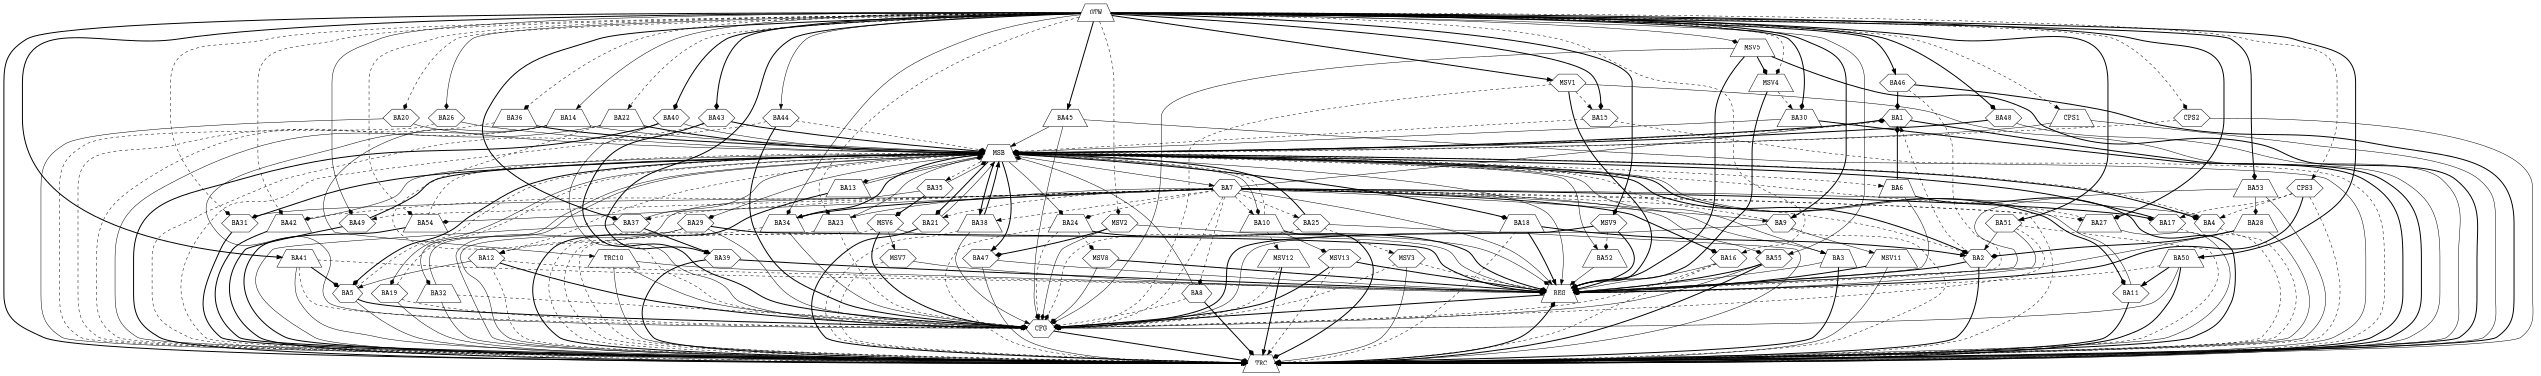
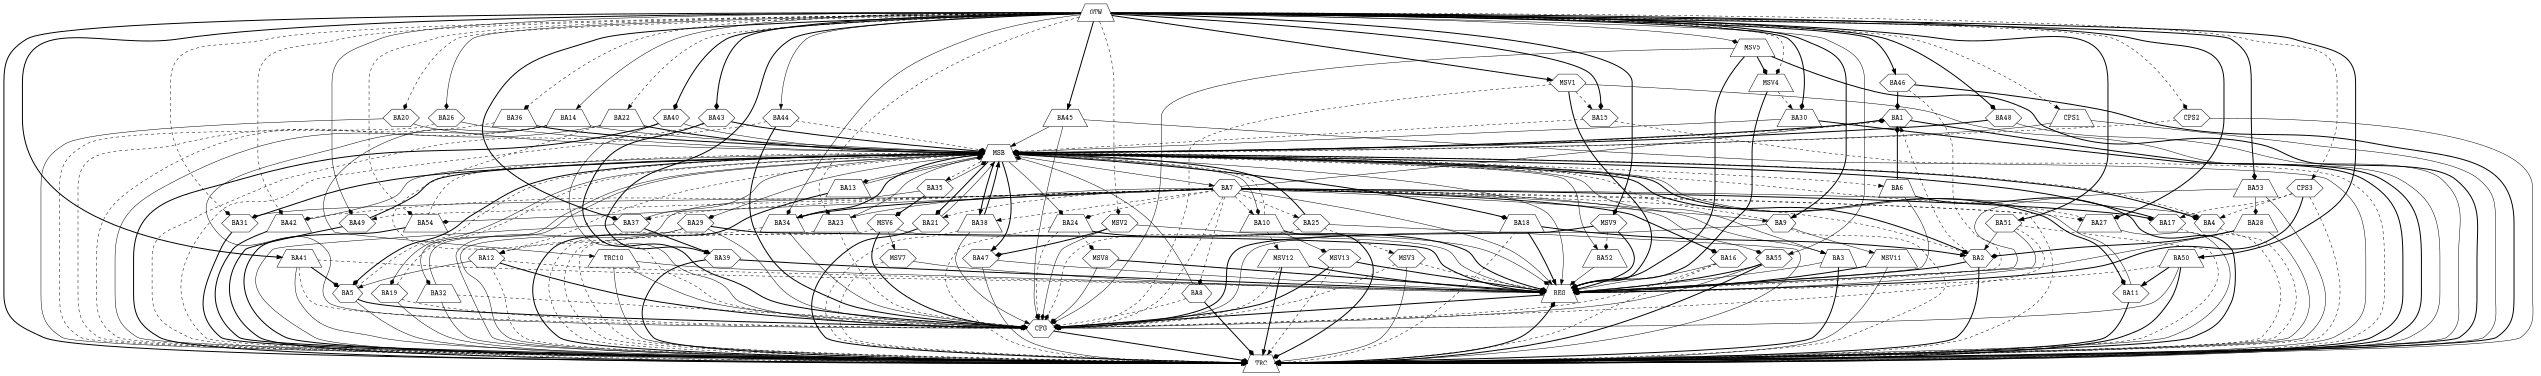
  strict digraph {
    fontname="Courier Prime"
    node [fontname="Courier Prime" shape=hexagon]
    edge [arrowhead=diamond fontname="Courier Prime" style=bold]
    n1 [label=BA1]
    n2 [label=MSB shape=trapezium]
    n3 [label=TRC shape=trapezium]
    n4 [label=BA2]
    n5 [label=REG shape=trapezium]
    n6 [label=BA3 shape=trapezium]
    n7 [label=BA4]
    n8 [label=BA5]
    n9 [label=BA6 shape=trapezium]
    n10 [label=BA7]
    n11 [label=BA10 shape=trapezium]
    n12 [label=BA21]
    n13 [label=BA24 shape=trapezium]
    n14 [label=BA38 shape=trapezium]
    n15 [label=BA11]
    n16 [label=BA12]
    n17 [label=BA13 shape=trapezium]
    n18 [label=BA18 shape=trapezium]
    n19 [label=BA19]
    n20 [label=BA29]
    n21 [label=BA32 shape=trapezium]
    n22 [label=BA35]
    n23 [label=BA47]
    n24 [label=BA52 shape=trapezium]
    n25 [label=CFG]
    n26 [label=BA8]
    n27 [label=BA9]
    n28 [label=BA16]
    n29 [label=BA17]
    n30 [label=BA23 shape=trapezium]
    n31 [label=BA25]
    n32 [label=BA27 shape=trapezium]
    n33 [label=BA31]
    n34 [label=BA34 shape=trapezium]
    n35 [label=BA37]
    n36 [label=BA42 shape=trapezium]
    n37 [label=BA49]
    n38 [label=BA54 shape=trapezium]
    n39 [label=BA55]
    n40 [label=MSV11 shape=trapezium]
    n41 [label=MSV12 shape=trapezium]
    n42 [label=MSV13]
    n43 [label=MSV8]
    n44 [label=MSV3]
    n45 [label=BA39]
    n46 [label=BA14 shape=trapezium]
    n47 [label=TRC10 shape=trapezium]
    n48 [label=BA15]
    n49 [label=BA20]
    n50 [label=BA22 shape=trapezium]
    n51 [label=BA26]
    n52 [label=BA28 shape=trapezium]
    n53 [label=BA30 shape=trapezium]
    n54 [label=MSV6]
    n55 [label=MSV7]
    n56 [label=BA36 shape=trapezium]
    n57 [label=BA40]
    n58 [label=BA41 shape=trapezium]
    n59 [label=BA43]
    n60 [label=BA44]
    n61 [label=BA45 shape=trapezium]
    n62 [label=BA46]
    n63 [label=BA48]
    n64 [label=BA50 shape=trapezium]
    n65 [label=BA51]
    n66 [label=BA53 shape=trapezium]
    n67 [label=CPS1 shape=trapezium]
    n68 [label=CPS2]
    n69 [label=CPS3]
    n70 [label=GTW shape=trapezium]
    n71 [label=MSV1]
    n72 [label=MSV2]
    n73 [label=MSV4 shape=trapezium]
    n74 [label=MSV5 shape=trapezium]
    n75 [label=MSV9]
    n1 -> n2
    n1 -> n3
    n2 -> n1 [style=dashed]
    n2 -> n4
    n2 -> n5 [arrowhead=normal style=solid]
    n2 -> n6 [arrowhead=normal style=solid]
    n2 -> n7
    n2 -> n8
    n2 -> n9 [arrowhead=normal style=dashed]
    n2 -> n10 [arrowhead=normal style=solid]
    n2 -> n11 [style=solid]
    n2 -> n12
    n2 -> n13 [style=solid]
    n2 -> n14 [arrowhead=normal]
    n2 -> n15
    n2 -> n16 [arrowhead=normal style=dashed]
    n2 -> n17 [style=solid]
    n2 -> n18
    n2 -> n19 [style=solid]
    n2 -> n20 [style=solid]
    n2 -> n21 [style=solid]
    n2 -> n22 [arrowhead=normal style=dashed]
    n2 -> n23 [arrowhead=normal]
    n2 -> n24 [arrowhead=normal style=solid]
    n3 -> n5
    n4 -> n1 [arrowhead=normal style=dashed]
    n4 -> n3
    n4 -> n5
    n5 -> n25
    n6 -> n3 [arrowhead=normal]
    n6 -> n5 [style=solid]
    n7 -> n2 [style=dashed]
    n7 -> n3 [style=dashed]
    n8 -> n2 [style=dashed]
    n8 -> n3 [arrowhead=normal style=solid]
    n8 -> n25
    n9 -> n1
    n9 -> n3 [arrowhead=normal]
    n9 -> n5 [style=solid]
    n10 -> n1 [style=solid]
    n10 -> n3 [style=dashed]
    n10 -> n4 [arrowhead=normal style=dashed]
    n10 -> n5 [arrowhead=normal style=solid]
    n10 -> n6 [arrowhead=normal style=solid]
    n10 -> n7 [style=solid]
    n10 -> n11 [arrowhead=normal style=dashed]
    n10 -> n12 [arrowhead=normal style=dashed]
    n10 -> n13 [style=dashed]
    n10 -> n14 [arrowhead=normal style=dashed]
    n10 -> n25 [style=dashed]
    n10 -> n26 [style=dashed]
    n10 -> n27 [arrowhead=normal style=solid]
    n10 -> n28
    n10 -> n29
    n10 -> n30 [arrowhead=normal style=solid]
    n10 -> n31 [arrowhead=normal style=dashed]
    n10 -> n32 [style=dashed]
    n10 -> n33 [style=solid]
    n10 -> n34 [arrowhead=normal]
    n10 -> n35 [arrowhead=normal style=dashed]
    n10 -> n36 [style=dashed]
    n10 -> n37 [arrowhead=normal style=dashed]
    n10 -> n38 [style=solid]
    n10 -> n39 [style=solid]
    n11 -> n2 [arrowhead=normal style=dashed]
    n11 -> n3
    n11 -> n41 [arrowhead=normal style=dashed]
    n11 -> n42 [style=solid]
    n12 -> n2 [arrowhead=normal style=solid]
    n12 -> n3 [arrowhead=normal]
    n13 -> n3 [style=dashed]
    n13 -> n5
    n13 -> n25 [arrowhead=normal style=dashed]
    n13 -> n43 [style=dashed]
    n14 -> n2 [arrowhead=normal]
    n14 -> n3 [arrowhead=normal style=dashed]
    n14 -> n25 [arrowhead=normal style=solid]
    n15 -> n2 [style=solid]
    n15 -> n3 [arrowhead=normal]
    n16 -> n3 [arrowhead=normal style=dashed]
    n16 -> n5 [arrowhead=normal style=dashed]
    n16 -> n8 [arrowhead=normal style=solid]
    n16 -> n25 [arrowhead=normal]
    n17 -> n2 [style=solid]
    n17 -> n3
    n18 -> n3 [style=dashed]
    n18 -> n4 [arrowhead=normal]
    n18 -> n5 [arrowhead=normal]
    n19 -> n2 [style=dashed]
    n19 -> n3 [style=solid]
    n19 -> n25 [arrowhead=normal style=dashed]
    n20 -> n3 [style=solid]
    n20 -> n5
    n20 -> n16 [arrowhead=normal style=dashed]
    n20 -> n25 [arrowhead=normal style=solid]
    n21 -> n2 [arrowhead=normal style=solid]
    n21 -> n3 [style=solid]
    n21 -> n25 [arrowhead=normal style=dashed]
    n22 -> n2 [style=solid]
    n22 -> n3 [style=solid]
    n22 -> n54
    n23 -> n3 [arrowhead=normal style=solid]
    n23 -> n5 [style=solid]
    n24 -> n5 [style=solid]
    n25 -> n3
    n26 -> n2 [style=solid]
    n26 -> n3
    n26 -> n25 [style=dashed]
    n27 -> n2 [style=dashed]
    n27 -> n3 [arrowhead=normal style=dashed]
    n27 -> n25 [style=solid]
    n27 -> n40 [arrowhead=normal style=solid]
    n28 -> n3 [style=dashed]
    n28 -> n5 [style=solid]
    n28 -> n25 [arrowhead=normal style=dashed]
    n29 -> n2
    n29 -> n3 [style=dashed]
    n30 -> n2 [arrowhead=normal style=solid]
    n30 -> n3 [arrowhead=normal style=dashed]
    n30 -> n25 [style=dashed]
    n31 -> n2
    n31 -> n3 [style=solid]
    n31 -> n25 [style=dashed]
    n31 -> n44 [arrowhead=normal style=dashed]
    n32 -> n2 [arrowhead=normal style=dashed]
    n32 -> n3 [style=solid]
    n33 -> n2
    n33 -> n3
    n34 -> n2 [arrowhead=normal]
    n34 -> n3 [style=dashed]
    n34 -> n25 [style=solid]
    n35 -> n2 [arrowhead=normal style=solid]
    n35 -> n3 [style=solid]
    n35 -> n45
    n36 -> n2 [style=solid]
    n36 -> n3
    n37 -> n2 [arrowhead=normal]
    n37 -> n3 [arrowhead=normal]
    n38 -> n2 [arrowhead=normal style=dashed]
    n38 -> n3
    n39 -> n3
    n39 -> n5
    n39 -> n25 [arrowhead=normal style=solid]
    n40 -> n3 [style=solid]
    n40 -> n5 [arrowhead=normal]
    n41 -> n3 [arrowhead=normal]
+   n41 -> n5
    n41 -> n25 [style=dashed]
    n42 -> n3 [arrowhead=normal style=dashed]
    n42 -> n5 [arrowhead=normal]
    n42 -> n25 [arrowhead=normal]
    n43 -> n5 [arrowhead=normal]
    n43 -> n25 [style=solid]
    n44 -> n3 [arrowhead=normal style=solid]
    n44 -> n5 [style=dashed]
    n44 -> n25 [arrowhead=normal style=dashed]
    n45 -> n3 [arrowhead=normal]
    n45 -> n5 [arrowhead=normal]
    n46 -> n2 [arrowhead=normal style=solid]
    n46 -> n3 [style=dashed]
    n46 -> n25 [style=solid]
    n46 -> n47 [arrowhead=normal style=solid]
    n47 -> n3 [arrowhead=normal style=solid]
    n47 -> n5 [arrowhead=normal style=solid]
    n47 -> n25 [style=solid]
    n48 -> n2 [style=dashed]
    n48 -> n3 [arrowhead=normal style=dashed]
    n49 -> n2 [arrowhead=normal style=solid]
    n49 -> n3 [arrowhead=normal style=solid]
    n50 -> n2
    n50 -> n3 [style=solid]
    n50 -> n25 [arrowhead=normal style=dashed]
    n51 -> n2 [arrowhead=normal style=solid]
    n51 -> n3 [arrowhead=normal style=dashed]
    n52 -> n3 [style=solid]
    n52 -> n4
    n52 -> n5 [style=solid]
    n53 -> n2 [arrowhead=normal style=solid]
    n53 -> n3
    n54 -> n3 [arrowhead=normal style=dashed]
    n54 -> n5 [style=solid]
    n54 -> n25
    n54 -> n55 [arrowhead=normal style=solid]
    n55 -> n3 [style=dashed]
    n55 -> n5 [style=solid]
    n56 -> n2
    n56 -> n3 [arrowhead=normal style=dashed]
    n57 -> n2 [style=solid]
    n57 -> n3 [arrowhead=normal]
    n57 -> n25 [style=solid]
    n58 -> n3 [arrowhead=normal style=solid]
    n58 -> n5 [style=dashed]
    n58 -> n8
    n58 -> n25 [arrowhead=normal style=dashed]
    n59 -> n2
    n59 -> n3 [style=dashed]
    n59 -> n25
    n60 -> n2 [style=dashed]
    n60 -> n3 [style=dashed]
    n60 -> n25
    n61 -> n2 [arrowhead=normal style=solid]
    n61 -> n3 [arrowhead=normal style=solid]
    n61 -> n25 [style=solid]
    n62 -> n1
    n62 -> n3 [arrowhead=normal]
    n62 -> n5 [style=dashed]
    n63 -> n2
    n63 -> n3 [arrowhead=normal style=solid]
    n64 -> n3 [arrowhead=normal]
    n64 -> n5 [style=dashed]
    n64 -> n15 [arrowhead=normal]
    n64 -> n25 [arrowhead=normal style=solid]
    n65 -> n3 [style=dashed]
    n65 -> n4 [arrowhead=normal style=solid]
    n65 -> n5 [style=solid]
    n65 -> n25 [arrowhead=normal style=dashed]
    n66 -> n3 [style=solid]
    n66 -> n5 [arrowhead=normal style=solid]
    n66 -> n52 [style=solid]
    n67 -> n2 [style=solid]
    n67 -> n3 [style=solid]
    n68 -> n2 [style=dashed]
    n68 -> n3 [arrowhead=normal style=solid]
    n69 -> n3 [style=dashed]
    n69 -> n5
    n69 -> n7 [arrowhead=normal style=dashed]
    n69 -> n29 [arrowhead=normal style=dashed]
    n70 -> n3 [arrowhead=normal]
    n70 -> n27 [arrowhead=normal]
-   n70 -> n28 [arrowhead=normal style=dashed]
    n70 -> n30 [style=dashed]
    n70 -> n32
    n70 -> n33 [style=dashed]
    n70 -> n34 [style=solid]
    n70 -> n35
    n70 -> n36 [style=dashed]
    n70 -> n37 [style=solid]
    n70 -> n38 [style=dashed]
    n70 -> n39 [arrowhead=normal style=solid]
    n70 -> n45 [arrowhead=normal]
    n70 -> n46 [arrowhead=normal style=solid]
    n70 -> n48
    n70 -> n49 [style=dashed]
    n70 -> n50 [arrowhead=normal style=dashed]
    n70 -> n51 [style=solid]
    n70 -> n53
    n70 -> n56 [style=dashed]
    n70 -> n57
    n70 -> n58 [arrowhead=normal]
    n70 -> n59
    n70 -> n60 [arrowhead=normal style=solid]
    n70 -> n61 [arrowhead=normal]
    n70 -> n62 [arrowhead=normal]
    n70 -> n63
    n70 -> n64 [arrowhead=normal]
    n70 -> n65 [arrowhead=normal]
    n70 -> n66
    n70 -> n67 [arrowhead=normal style=dashed]
    n70 -> n68 [style=dashed]
    n70 -> n69 [arrowhead=normal style=dashed]
    n70 -> n71 [arrowhead=normal]
    n70 -> n72 [style=dashed]
    n70 -> n73 [style=dashed]
    n70 -> n74 [style=solid]
    n70 -> n75
    n71 -> n3 [arrowhead=normal style=solid]
    n71 -> n5
    n71 -> n25 [style=dashed]
    n71 -> n48 [arrowhead=normal style=dashed]
    n72 -> n5 [style=solid]
    n72 -> n23
    n72 -> n25 [style=solid]
    n73 -> n5
    n73 -> n53 [arrowhead=normal style=dashed]
    n74 -> n3
    n74 -> n5 [arrowhead=normal]
    n74 -> n25 [style=solid]
    n74 -> n73
    n75 -> n5
    n75 -> n24 [style=dashed]
    n75 -> n25
  }
